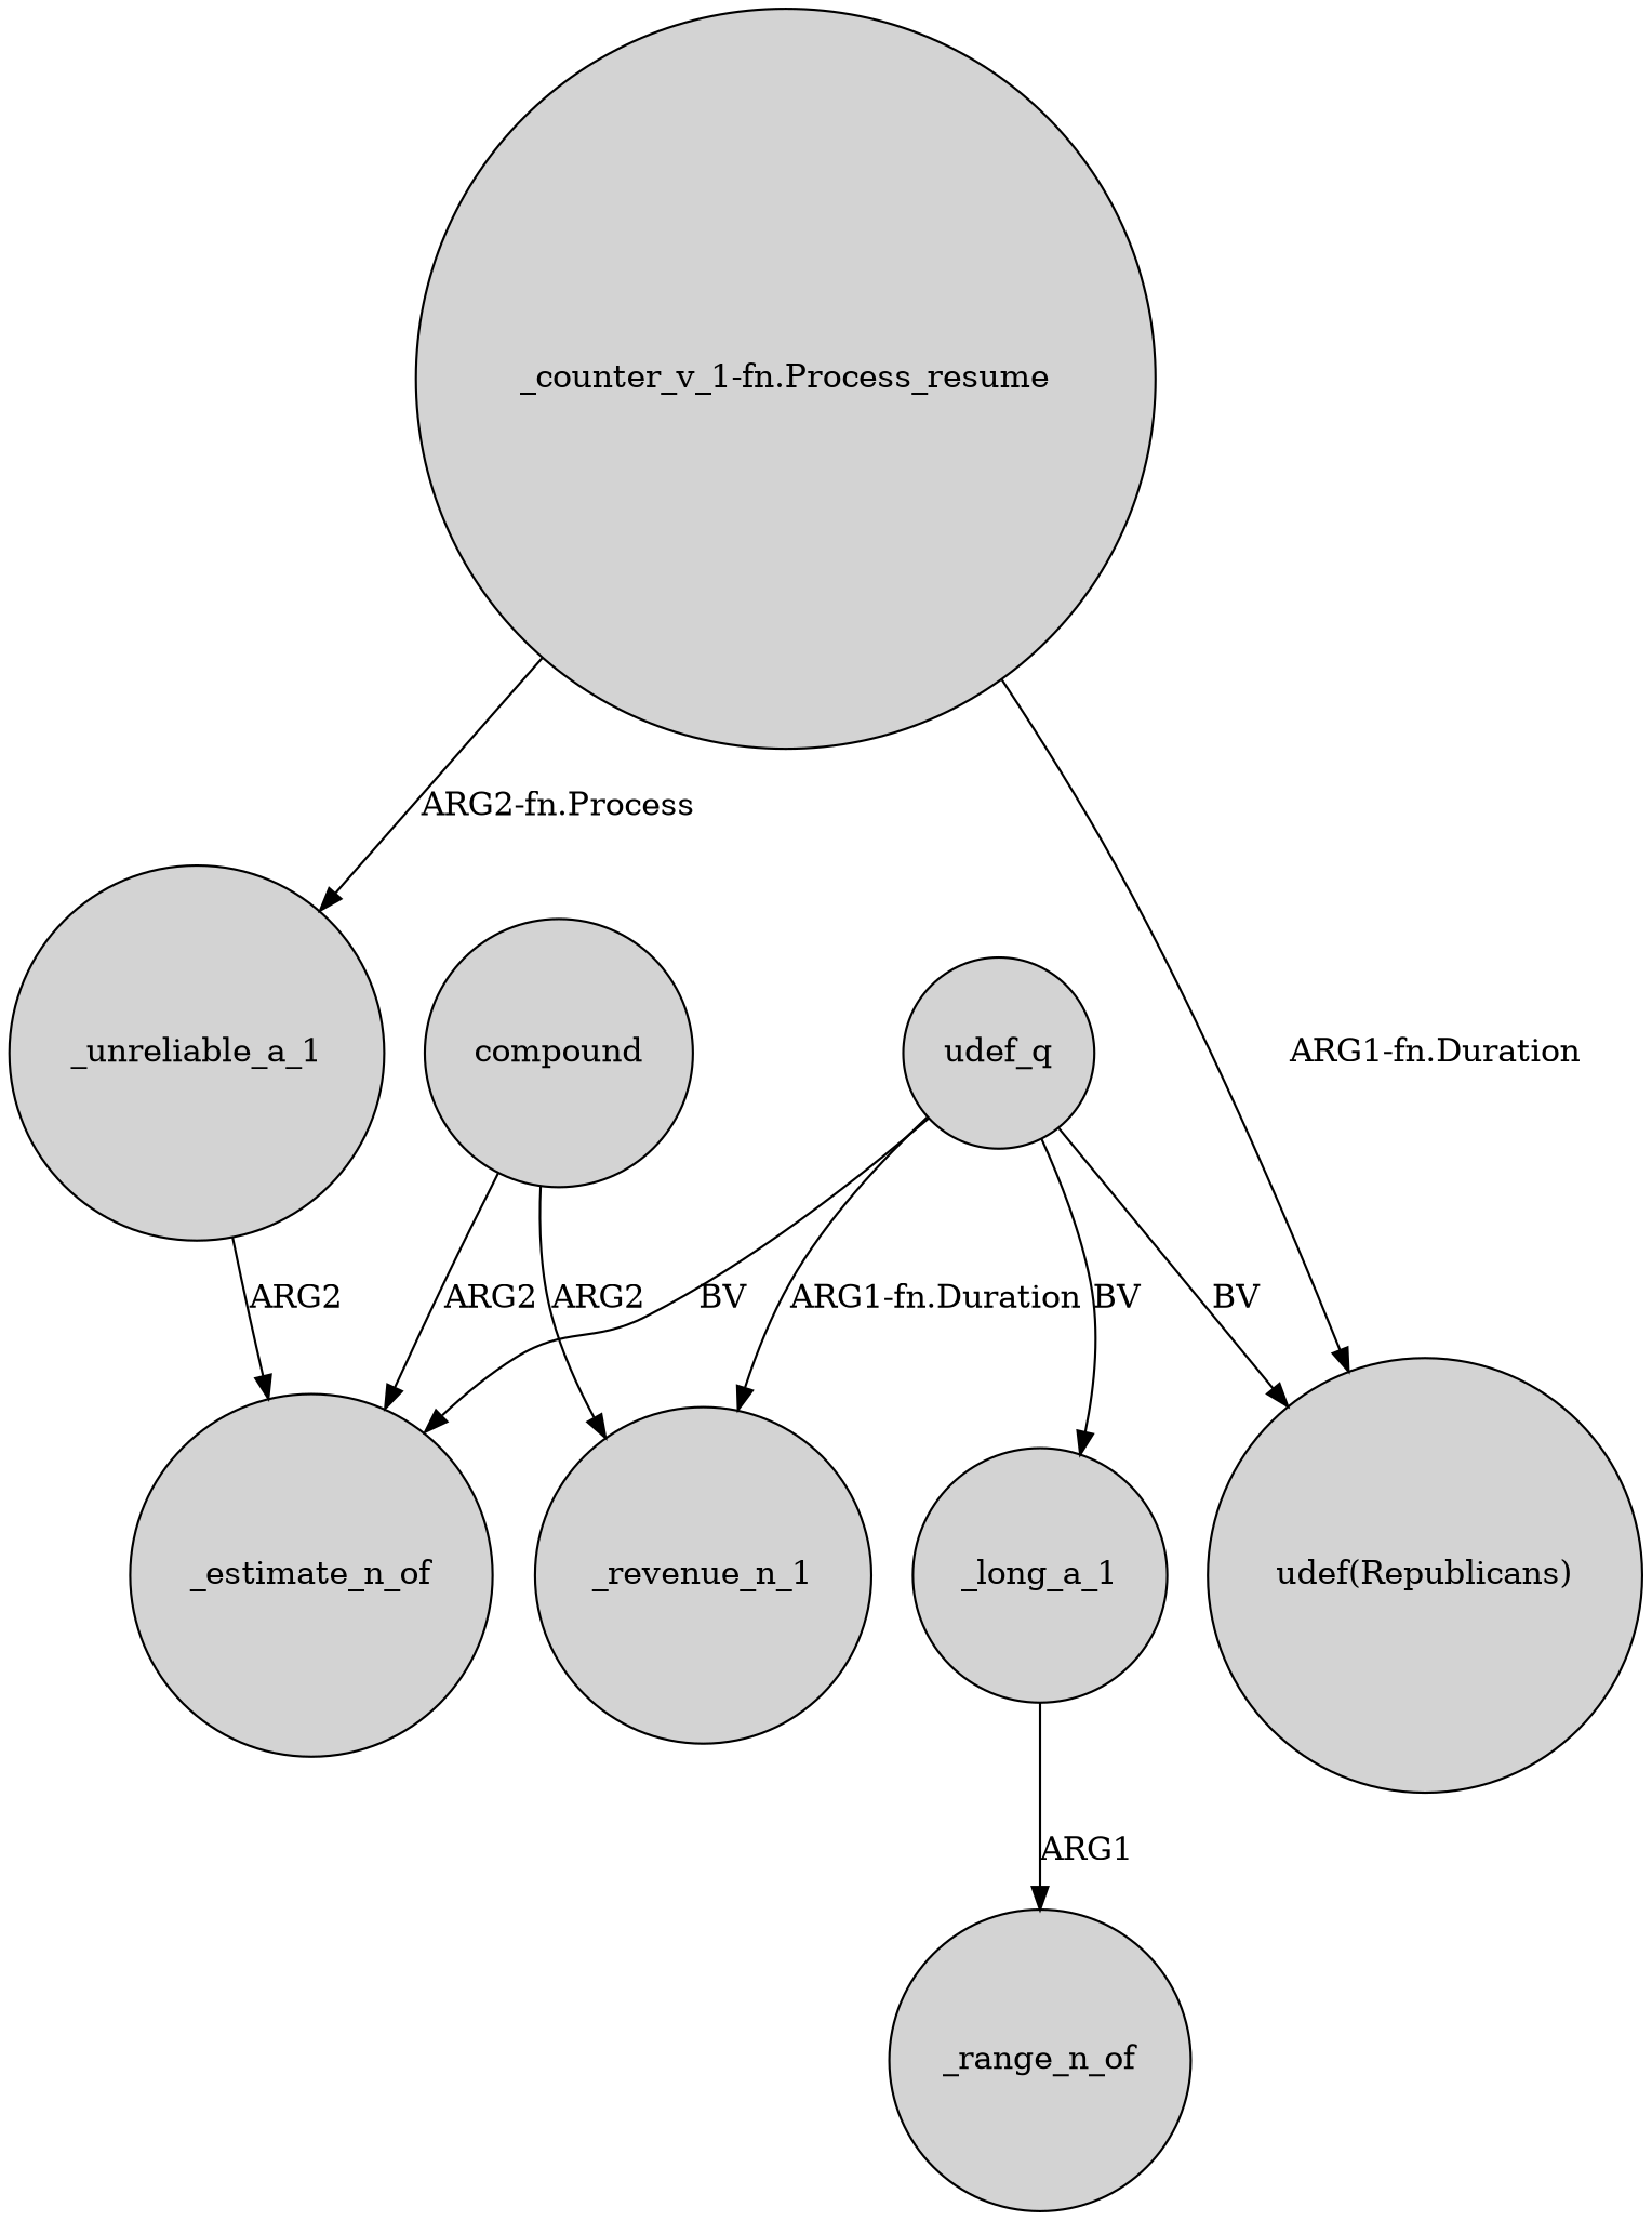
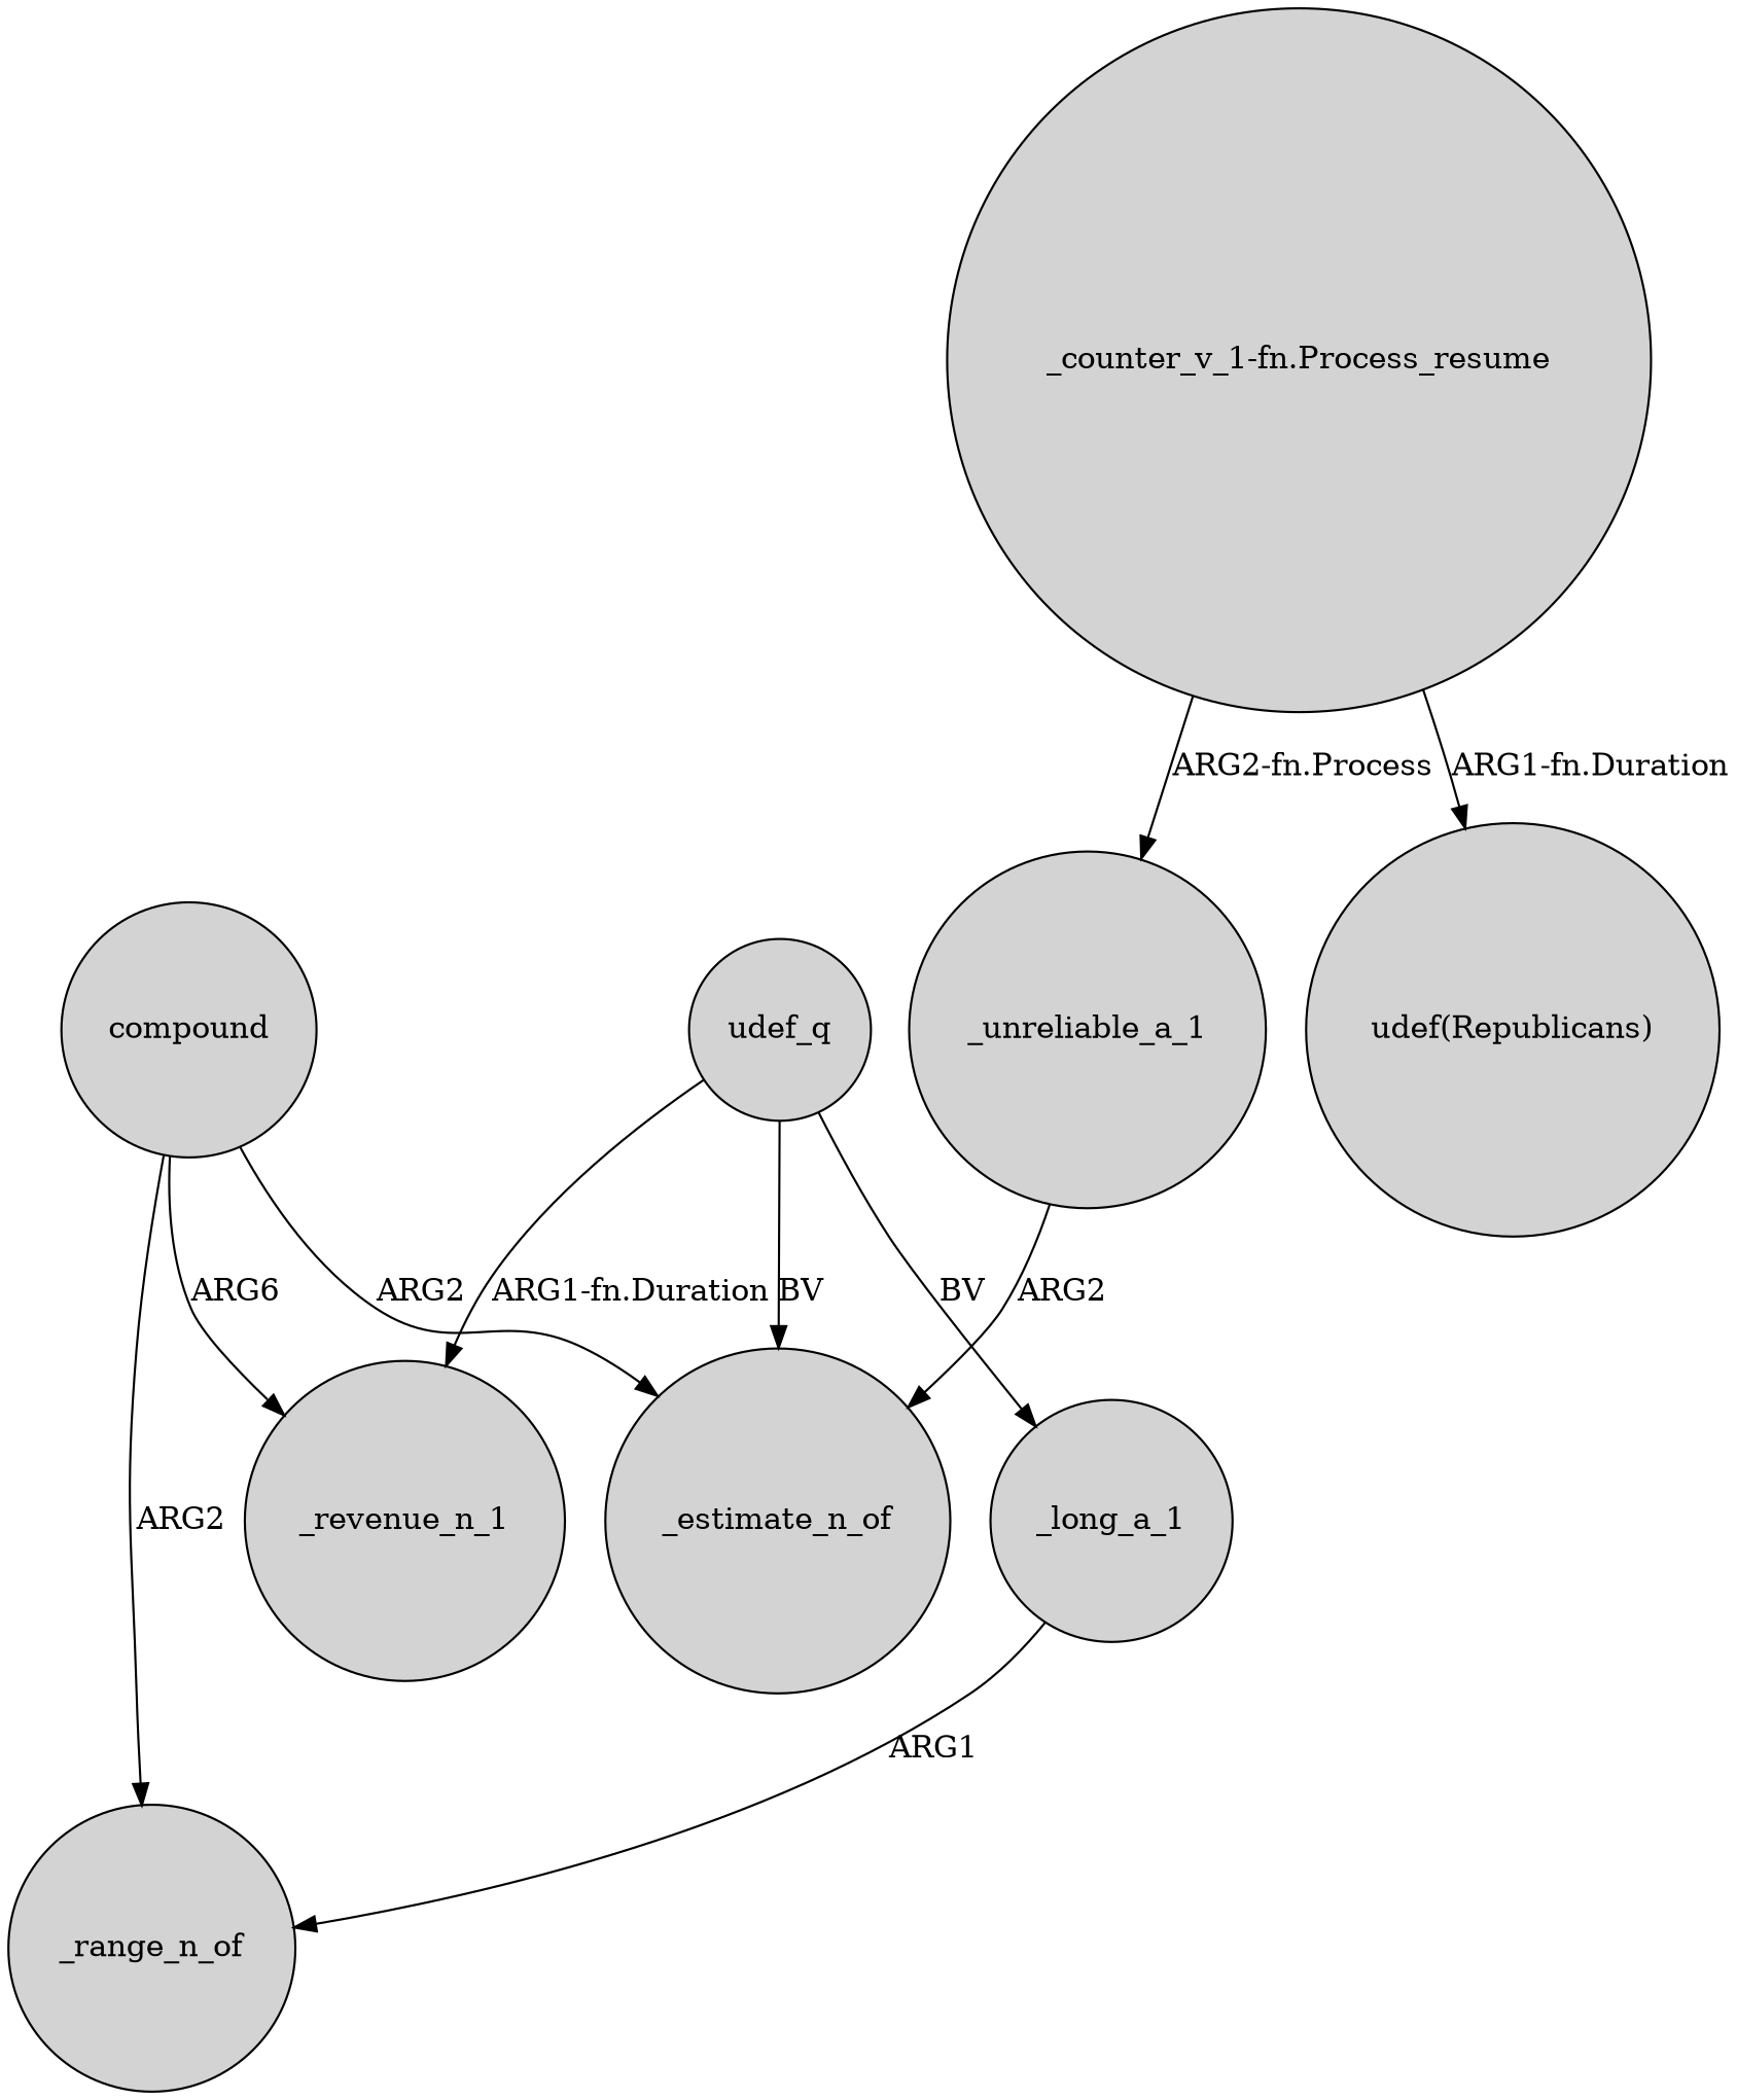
  digraph {
    node [shape=circle style=filled]
    compound
    _range_n_of
    _estimate_n_of
    _revenue_n_1
    udef_q
    n6 [label="udef(Republicans)"]
    _long_a_1
    _unreliable_a_1
    "_counter_v_1-fn.Process_resume"
+   compound -> _range_n_of [label=ARG2]
    compound -> _estimate_n_of [label=ARG2]
-   compound -> _revenue_n_1 [label=ARG2]
+   compound -> _revenue_n_1 [label=ARG6]
    udef_q -> _estimate_n_of [label=BV]
    udef_q -> _revenue_n_1 [label="ARG1-fn.Duration"]
-   udef_q -> n6 [label=BV]
    udef_q -> _long_a_1 [label=BV]
    _long_a_1 -> _range_n_of [label=ARG1]
    _unreliable_a_1 -> _estimate_n_of [label=ARG2]
    "_counter_v_1-fn.Process_resume" -> n6 [label="ARG1-fn.Duration"]
    "_counter_v_1-fn.Process_resume" -> _unreliable_a_1 [label="ARG2-fn.Process"]
  }
